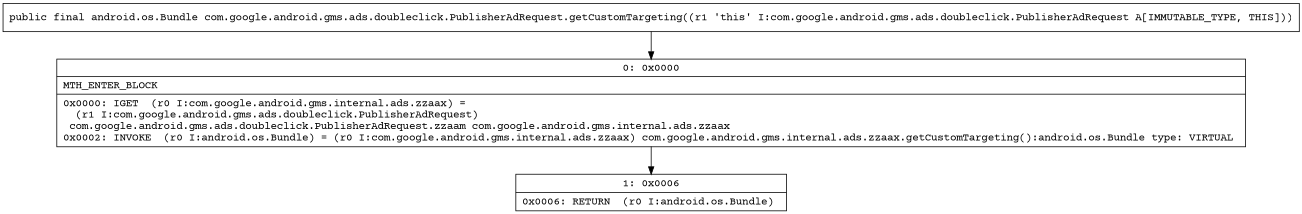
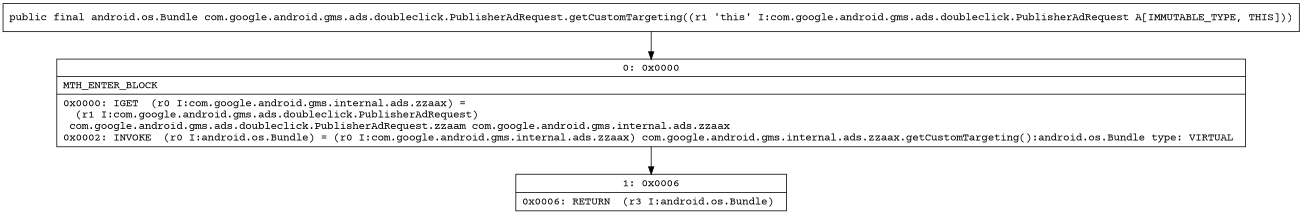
  digraph {
    fontname="Courier Prime"
    node [shape=record fontname="Courier Prime"]
    edge [fontname="Courier Prime"]
    n1 [label="{0\:\ 0x0000|MTH_ENTER_BLOCK\l|0x0000: IGET  (r0 I:com.google.android.gms.internal.ads.zzaax) = \l  (r1 I:com.google.android.gms.ads.doubleclick.PublisherAdRequest)\l com.google.android.gms.ads.doubleclick.PublisherAdRequest.zzaam com.google.android.gms.internal.ads.zzaax \l0x0002: INVOKE  (r0 I:android.os.Bundle) = (r0 I:com.google.android.gms.internal.ads.zzaax) com.google.android.gms.internal.ads.zzaax.getCustomTargeting():android.os.Bundle type: VIRTUAL \l}"]
-   n2 [label="{1\:\ 0x0006|0x0006: RETURN  (r0 I:android.os.Bundle) \l}"]
+   n2 [label="{1\:\ 0x0006|0x0006: RETURN  (r3 I:android.os.Bundle) \l}"]
    n3 [label="{public final android.os.Bundle com.google.android.gms.ads.doubleclick.PublisherAdRequest.getCustomTargeting((r1 'this' I:com.google.android.gms.ads.doubleclick.PublisherAdRequest A[IMMUTABLE_TYPE, THIS])) }"]
    n1 -> n2
    n3 -> n1
  }
